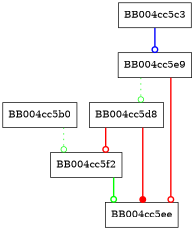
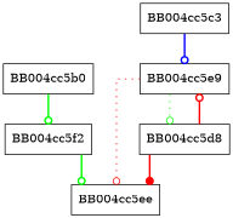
  digraph {
    splines=ortho
    node [shape=box]
    edge [arrowhead=odot color=green style=bold]
    BB004cc5b0
    BB004cc5f2
    BB004cc5ee
    BB004cc5c3
    BB004cc5e9
    BB004cc5d8
-   BB004cc5b0 -> BB004cc5f2 [style=dotted]
+   BB004cc5b0 -> BB004cc5f2
    BB004cc5f2 -> BB004cc5ee
    BB004cc5c3 -> BB004cc5e9 [color=blue]
-   BB004cc5e9 -> BB004cc5ee [color=red]
+   BB004cc5e9 -> BB004cc5ee [color=red style=dotted]
    BB004cc5e9 -> BB004cc5d8 [style=dotted]
    BB004cc5d8 -> BB004cc5ee [arrowhead=dot color=red]
-   BB004cc5d8 -> BB004cc5f2 [color=red]
+   BB004cc5d8 -> BB004cc5e9 [color=red]
  }
